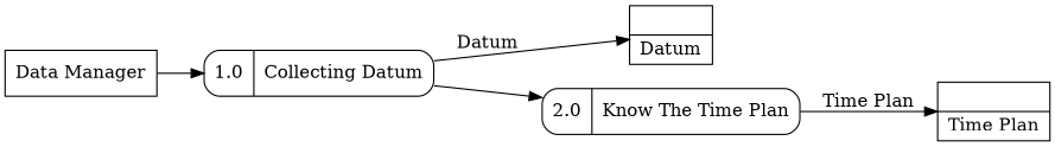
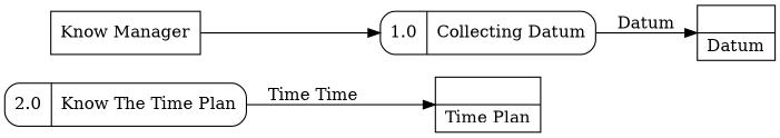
  digraph {
    rankdir=LR
    node [shape=record]
    n1 [label="<f0>  |<f1> Time Plan "]
    n2 [label="<f0>  |<f1> Datum "]
-   n3 [label="Data Manager" shape=box]
+   n3 [label="Know Manager" shape=box]
    n4 [label="{<f0> 1.0|<f1> Collecting Datum }" shape=Mrecord]
    n5 [label="{<f0> 2.0|<f1> Know The Time Plan }" shape=Mrecord]
    n3 -> n4
    n4 -> n2 [label=Datum]
-   n4 -> n5
-   n5 -> n1 [label="Time Plan"]
+   n5 -> n1 [label="Time Time"]
  }
